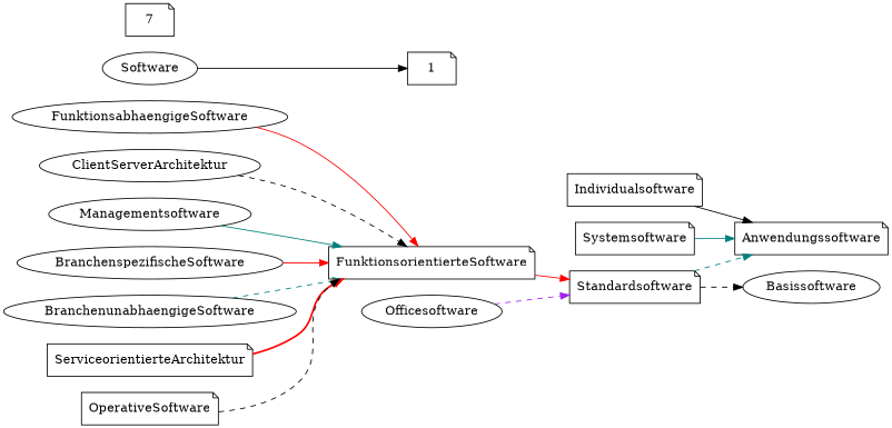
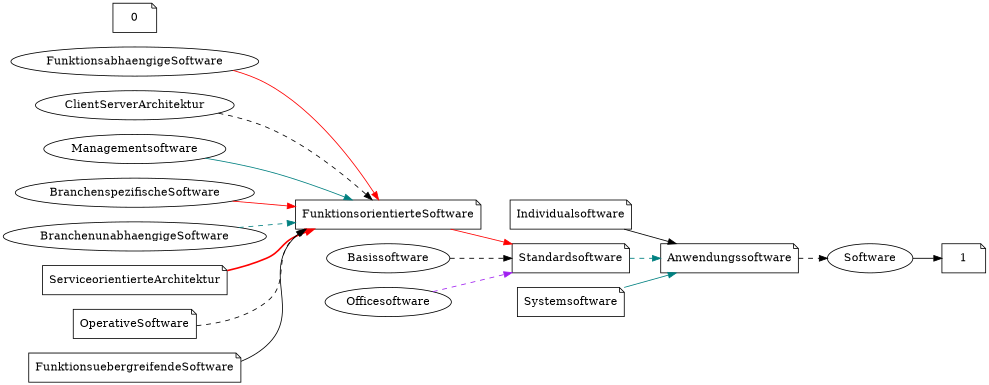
  digraph {
    rankdir=LR
    node [shape=note]
    edge [color=black style=solid]
    Individualsoftware
    Anwendungssoftware
    Software [shape=ellipse]
    FunktionsabhaengigeSoftware [shape=ellipse]
    FunktionsorientierteSoftware
    Standardsoftware
    ClientServerArchitektur [shape=ellipse]
    1
    Managementsoftware [shape=ellipse]
    BranchenspezifischeSoftware [shape=ellipse]
    BranchenunabhaengigeSoftware [shape=ellipse]
    Basissoftware [shape=ellipse]
    ServiceorientierteArchitektur
    OperativeSoftware
-   0 [label=7]
+   0
    Systemsoftware
    Officesoftware [shape=ellipse]
+   FunktionsuebergreifendeSoftware
    Individualsoftware -> Anwendungssoftware
+   Anwendungssoftware -> Software [style=dashed]
    Software -> 1
    FunktionsabhaengigeSoftware -> FunktionsorientierteSoftware [color=red]
    FunktionsorientierteSoftware -> Standardsoftware [color=red]
    Standardsoftware -> Anwendungssoftware [color=teal style=dashed]
    ClientServerArchitektur -> FunktionsorientierteSoftware [style=dashed]
    Managementsoftware -> FunktionsorientierteSoftware [color=teal]
    BranchenspezifischeSoftware -> FunktionsorientierteSoftware [color=red]
    BranchenunabhaengigeSoftware -> FunktionsorientierteSoftware [color=teal style=dashed]
-   Standardsoftware -> Basissoftware [style=dashed]
+   Basissoftware -> Standardsoftware [style=dashed]
    ServiceorientierteArchitektur -> FunktionsorientierteSoftware [color=red style=bold]
    OperativeSoftware -> FunktionsorientierteSoftware [style=dashed]
    Systemsoftware -> Anwendungssoftware [color=teal]
    Officesoftware -> Standardsoftware [color=purple style=dashed]
+   FunktionsuebergreifendeSoftware -> FunktionsorientierteSoftware
  }
